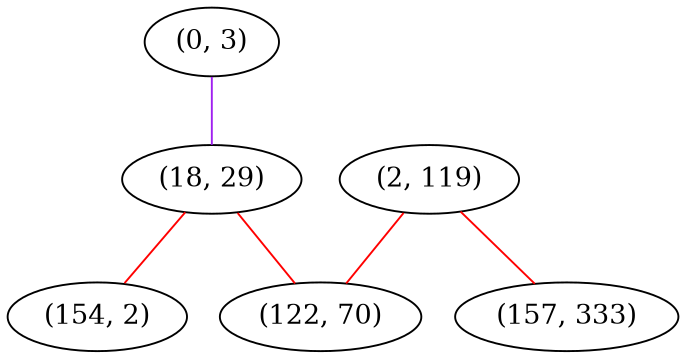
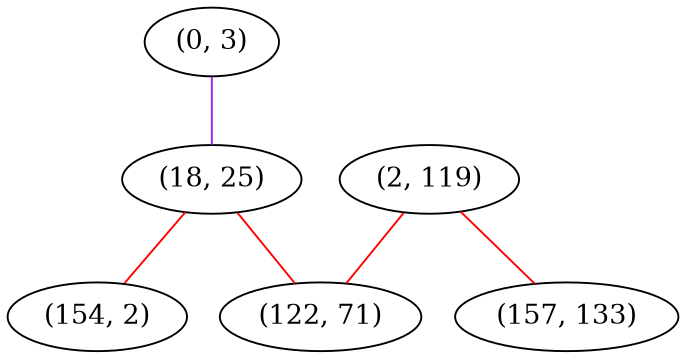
  graph {
    edge [color=red weight=1]
    n1 [label="(0, 3)"]
-   "(18, 25)" [label="(18, 29)"]
+   "(18, 25)"
    n3 [label="(154, 2)"]
-   "(122, 70)"
+   "(122, 70)" [label="(122, 71)"]
    "(2, 119)"
-   "(157, 133)" [label="(157, 333)"]
+   "(157, 133)"
    n1 -- "(18, 25)" [color=purple weight=4]
    "(18, 25)" -- n3
    "(18, 25)" -- "(122, 70)"
    "(2, 119)" -- "(122, 70)"
    "(2, 119)" -- "(157, 133)"
  }
